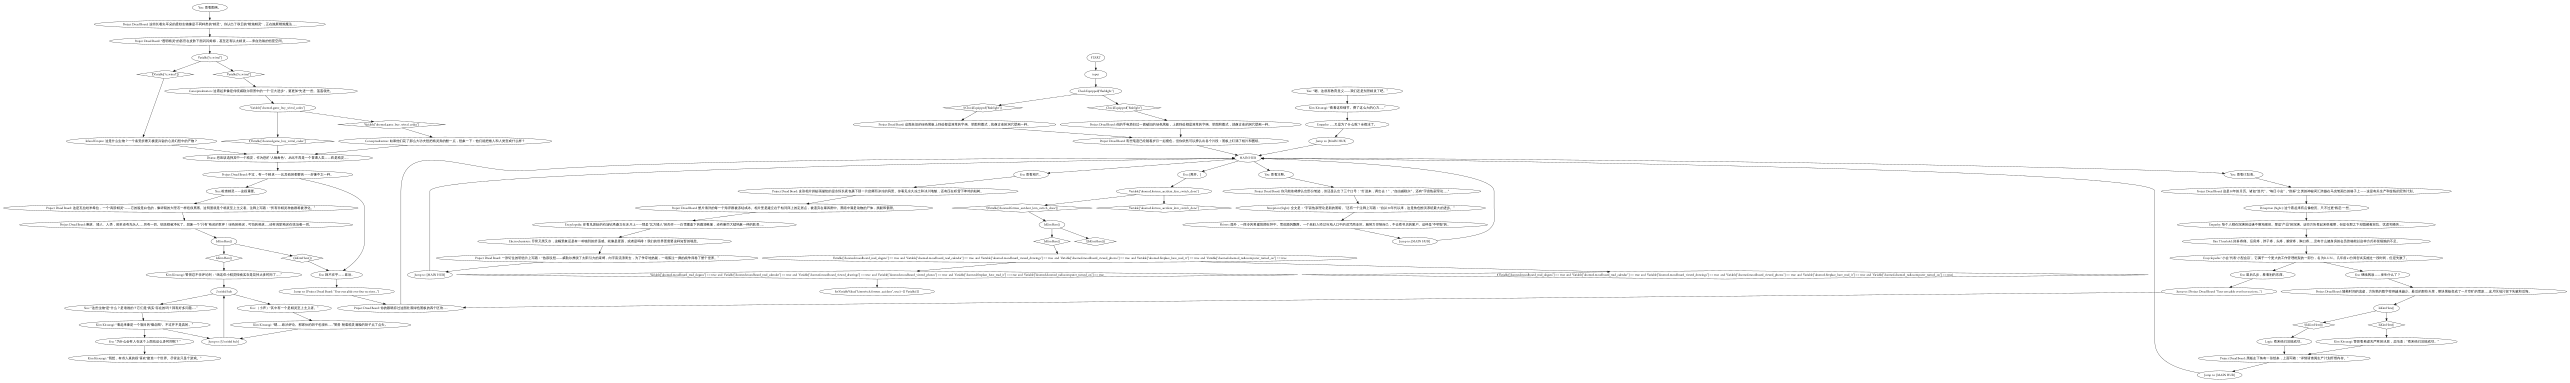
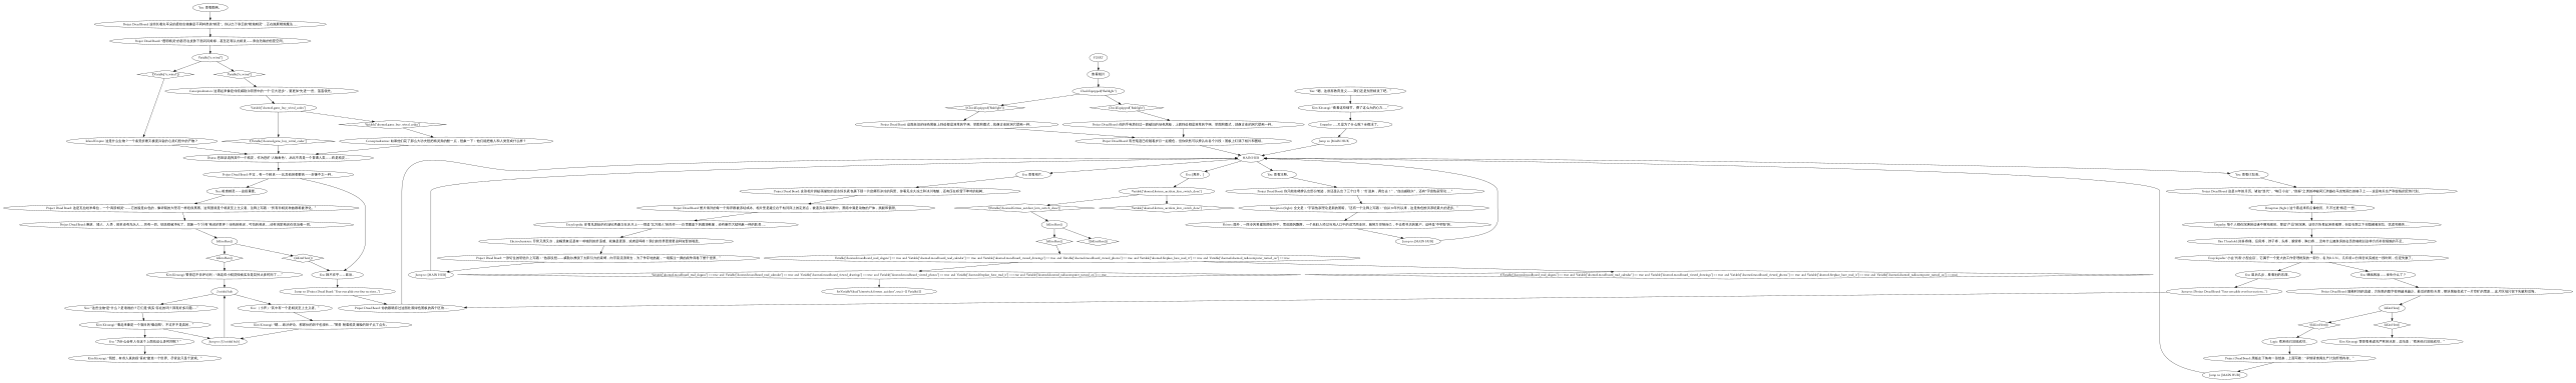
  digraph {
    fontname="EB Garamond"
    node [fontname="EB Garamond"]
    edge [fontname="EB Garamond"]
    n1 [label=START]
-   n2 [label=input]
+   n2 [label="查看相片"]
    n3 [label="CheckEquipped(\"flashlight\")"]
    n4 [label="CheckEquipped(\"flashlight\")" shape=diamond]
    n5 [label="!(CheckEquipped(\"flashlight\"))" shape=diamond]
    n6 [label="Pain Threshold: 好多疼痛。后背疼，脖子疼，头疼，腕管疼，胸口疼……没有什么健身房的会员资格能以这种方式补偿锻炼的不足。"]
    n7 [label="Encyclopedia: ‘小会’代表‘小型会议’。它属于一个更大的工作管理框架的一部分，名为R.U.N.。几年前41分局尝试实施过一段时间，但是失败了。"]
    n8 [label="You: 继续阅读——发生什么了？"]
    n9 [label="You: 退后几步，看看别的东西。"]
    n10 [label="Kim Kitsuragi: “看看这些细节。费了这么大的心力……”"]
    n11 [label="Empathy: ……又是为了什么呢？全都没了。"]
    n12 [label="Jump to: [MAIN HUB]"]
    n13 [label="Empathy: 每个人都在深渊的边缘不断地摇晃。那是*产品*的深渊。这些方块看起来很规整，但是在那之下却隐藏着混乱、忧虑和痛苦……"]
    n14 [label="Encyclopedia: 你看见原始的石油钻塔矗立在冰川上——那是*北方矮人*的杰作——白雪覆盖下的圆顶帐篷，还有像巨大猛犸象一样的驮兽……"]
    n15 [label="Electrochemistry: 尽管又黑又冷，这幅景象还是有一种独到的舒适感。就像是蛋酒，或者是吗啡！我们的世界更需要这样短暂的喘息。"]
    n16 [label="Project Dread Board: 一张钉住的明信片上写着：“热寂设想——威勒尔挣脱了太阳引力的束缚，向宇宙流浪而去，为了争夺地热能，一场孤注一掷的战争席卷了整个世界。”"]
    n17 [label="You: 查看注释。"]
    n18 [label="Project Dread Board: 你只能依稀辨认出部分笔迹，但还是认出了三个口号：“打进来，调出去！”，“自由威勒尔”，还有“宇宙热寂理论……”"]
    n19 [label="Perception (Sight): 全文是：“宇宙热寂理论是新的黑暗。”还有一个注释上写着：“自从30年代以来，这是角色扮演系统最大的进步。”"]
    n20 [label="You: “嗯。这很有教育意义——我们还是别管精灵了吧。”"]
    n21 [label="Project Dread Board: 随着时间的流逝，方块里的数字变得越来越少。最后的那些天里，整块黑板变成了一片空旷的雪原……这片区域只留下失败和后悔。"]
    n22 [label="IsKimHere()"]
    n23 [label="Kim Kitsuragi: 警督忍不住评论到：“画这些小精灵怪物实在是花掉太多时间了……”"]
    n24 [label="Untitled hub"]
    n25 [label="You: “这些生物*是*什么？是谁画的？它们是*真实*存在的吗？我有好多问题……”"]
    n26 [label="You: （小声）“其中有一个是精灵至上主义者。”"]
    n27 [label="Jump to: [Project Dread Board: \"Your eyes glide over four sections...\"]"]
    n28 [label="Project Dread Board: 你的眼睛掠过这面壮观绿色黑板的四个区块……"]
    n29 [label="SetVariableValue(\"kimswitch.fortress_accident\", true) --[[ Variable[ ]]"]
    n30 [label="Jump to: [Untitled hub]"]
    n31 [label="Kim Kitsuragi: “看起来像是一个项目的*概念图*。不过并不是真的。”"]
    n32 [label="You: “为什么会有人在这个上面花这么多时间呢？”"]
    n33 [label="Jump to: [Project Dread Board: \"Your eyes glide over four sections...\"]"]
    n34 [label="MAIN HUB"]
    n35 [label="You: 查看相片。"]
    n36 [label="Project Dread Board: 这张相片拼贴画描绘的是永恒长夜包裹下那一片贫瘠而冰冷的风景。你看见永久冻土和冰川地貌，还有压在积雪下呻吟的枯树。"]
    n37 [label="Project Dread Board: 整片海洋的每一个海岸都被冻结成冰。相片里是建立在干枯河床上的定居点，被遗弃在暴风雨中。黑暗中满是动物的尸体，残躯和骸骨。"]
    n38 [label="You: [离开。]"]
    n39 [label="You: 查看计划表。"]
    n40 [label="Variable[\"doomed.fortress_accident_kim_switch_done\"]"]
    n41 [label="You: 查看图画。"]
    n42 [label="Project Dread Board: 这些长着尖耳朵的柔软生物像是不同种类的*精灵*。你认出了秋日的*蜡烛精灵*，正在施展蜡烛魔法……"]
    n43 [label="Project Dread Board: 这是50年的月历。诸如“迭代”，“每日小会”，“指标”之类的神秘词汇跨越在马克笔画出的格子上——这是有关生产和金钱的宏伟计划。"]
    n44 [label="Jump to: [MAIN HUB]"]
    n45 [label="Variable[\"doomed.fortress_accident_kim_switch_done\"]" shape=diamond]
    n46 [label="!(Variable[\"doomed.fortress_accident_kim_switch_done\"])" shape=diamond]
    n47 [label="Project Dread Board: 你的手电筒扫过一面破旧的绿色黑板，上面到处都是潦草的字画、草图和图式，就像古老的洞穴壁画一样。"]
    n48 [label="Project Dread Board: 有些笔迹已经随着岁月一起褪色，但你依然可以辨认出各个片段：黑板上钉满了相片和图纸。"]
    n49 [label="Project Dread Board: 这面老旧的绿色黑板上到处都是潦草的字画、草图和图式，就像古老的洞穴壁画一样。"]
    n50 [label="Logic: 看来他们没能成功。"]
    n51 [label="Project Dread Board: 黑板左下角有一张纸条，上面写着：“详情请查阅生产计划纤维内存。”"]
    n52 [label="Jump to: [MAIN HUB]"]
    n53 [label="Project Dread Board: *透明精灵*的器官在皮肤下面闪闪烁烁，甚至还有以太精灵——来自浩瀚的恒星空间。"]
    n54 [label="Variable[\"tc.wirral\"]"]
    n55 [label="Conceptualization: 这看起来像是传统威勒尔背景中的一个*巨大进步*，要更加*先进*一些。遥遥领先。"]
    n56 [label="Variable[\"doomed.game_buy_wirral_codex\"]"]
    n57 [label="Variable[\"doomed.game_buy_wirral_codex\"]" shape=diamond]
    n58 [label="!(Variable[\"doomed.game_buy_wirral_codex\"])" shape=diamond]
    n59 [label="Conceptualization: 如果他们花了那么大功夫想把精灵弄的酷一点，想象一下：他们能把矮人和人类变成什么样？"]
    n60 [label="Drama: 您应该选择其中一个精灵，作为您的*人物角色*。从此不再是一个普通人类——而是精灵……"]
    n61 [label="Project Dread Board: 不过，有一个精灵——比其他的都要高——好像不太一样。"]
    n62 [label="IsKimHere()"]
    n63 [label="IsKimHere()" shape=diamond]
    n64 [label="!(IsKimHere())" shape=diamond]
    n65 [label="Inland Empire: 这是什么生物？一个备受折磨又极度兴奋的心灵幻想中的产物？"]
    n66 [label="You: 检查精灵——这很重要。"]
    n67 [label="Project Dread Board: 这是瓦拉哈米希拉，一个*高阶精灵*——它的脸是白色的，像碎裂的大理石一样疤痕累累。这明显就是个精灵至上主义者。注释上写着：“所有非精灵种族都将被净化。”"]
    n68 [label="Project Dread Board: 幽灵、矮人、人类，甚至还有无头人……所有一切。统统都被净化了。想象一个*只有*精灵的世界！绿色的精灵，可怕的精灵……还有高阶精灵在统治着一切。"]
    n69 [label="You: 我不在乎——退后。"]
    n70 [label="Kim Kitsuragi: “嗯……政治评论。那家伙的胡子也很长……”警督 朝着精灵满脸的胡子点了点头。"]
    n71 [label="Shivers: 屋外，一阵冷风将建筑拥在怀中。雪花随风飘舞。一个老妇人经过当地人口中的诅咒商业区。她努力控制自己，不去看书店的窗户。这样是*不明智*的。"]
    n72 [label="Perception (Sight): 这个看起来有点像校历。只不过更*残忍*一些。"]
    n73 [label="Variable[\"doomed.moodboard_read_slogans\"] == true  and  Variable[\"doomed.moodboard_read_calendar\"] == true  and  Variable[\"doomed.moodboard_viewed_drawings\"] == true  and  Variable[\"doomed.moodboard_viewed_photos\"] == true  and  Variable[\"doomed.fireplace_have_read_it\"] == true  and  Variable[\"doomed.doomed_radiocomputer_turned_on\"] == true"]
    n74 [label="Variable[\"doomed.moodboard_read_slogans\"] == true  and  Variable[\"doomed.moodboard_read_calendar\"] == true  and  Variable[\"doomed.moodboard_viewed_drawings\"] == true  and  Variable[\"doomed.moodboard_viewed_photos\"] == true  and  Variable[\"doomed.fireplace_have_read_it\"] == true  and  Variable[\"doomed.doomed_radiocomputer_turned_on\"] == true" shape=diamond]
    n75 [label="!(Variable[\"doomed.moodboard_read_slogans\"] == true  and  Variable[\"doomed.moodboard_read_calendar\"] == true  and  Variable[\"doomed.moodboard_viewed_drawings\"] == true  and  Variable[\"doomed.moodboard_viewed_photos\"] == true  and  Variable[\"doomed.fireplace_have_read_it\"] == true  and  Variable[\"doomed.doomed_radiocomputer_turned_on\"] == true)" shape=diamond]
    n76 [label="Variable[\"tc.wirral\"]" shape=diamond]
    n77 [label="!(Variable[\"tc.wirral\"])" shape=diamond]
    n78 [label="Kim Kitsuragi: 警督看着虚无严寒的冰原，总结道：“看来他们没能成功。”"]
    n79 [label="Jump to: [MAIN HUB]"]
    n80 [label="IsKimHere()" shape=diamond]
    n81 [label="!(IsKimHere())" shape=diamond]
    n82 [label="Kim Kitsuragi: “我想，有些人真的很*喜欢*建造一个世界。尽管这只是个游戏。”"]
    n83 [label="IsKimHere()"]
    n84 [label="IsKimHere()" shape=diamond]
    n85 [label="!(IsKimHere())" shape=diamond]
    n1 -> n2
    n2 -> n3
    n3 -> n4
    n3 -> n5
    n4 -> n47
    n5 -> n49
    n6 -> n7
    n7 -> n8
    n7 -> n9
    n8 -> n21
    n9 -> n27
    n10 -> n11
    n11 -> n12
    n12 -> n34
    n13 -> n6
    n14 -> n15
    n15 -> n16
    n16 -> n44
    n17 -> n18
    n18 -> n19
    n19 -> n71
    n20 -> n10
    n21 -> n22
    n22 -> n80
    n22 -> n81
    n23 -> n24
    n24 -> n25
    n24 -> n26
    n25 -> n31
    n26 -> n70
    n27 -> n28
    n28 -> n34
    n30 -> n24
    n31 -> n30
    n31 -> n32
    n32 -> n82
    n33 -> n28
    n34 -> n17
    n34 -> n35
    n34 -> n38
    n34 -> n39
    n35 -> n36
    n36 -> n37
    n37 -> n14
    n38 -> n40
    n39 -> n43
    n40 -> n45
    n40 -> n46
    n41 -> n42
    n42 -> n53
    n43 -> n72
    n44 -> n34
    n46 -> n62
    n47 -> n48
    n48 -> n34
    n49 -> n48
    n50 -> n51
    n51 -> n52
    n52 -> n34
    n53 -> n54
    n54 -> n76
    n54 -> n77
    n55 -> n56
    n56 -> n57
    n56 -> n58
    n57 -> n59
    n58 -> n60
    n59 -> n60
    n60 -> n61
    n61 -> n66
    n61 -> n69
    n62 -> n63
    n62 -> n64
    n63 -> n73
    n65 -> n60
    n66 -> n67
    n67 -> n68
    n68 -> n83
    n69 -> n33
    n70 -> n30
    n71 -> n79
    n72 -> n13
    n73 -> n74
    n73 -> n75
    n74 -> n29
    n76 -> n55
    n77 -> n65
-   n78 -> n51
    n79 -> n34
    n80 -> n78
    n81 -> n50
    n83 -> n84
    n83 -> n85
    n84 -> n23
    n85 -> n69
  }
